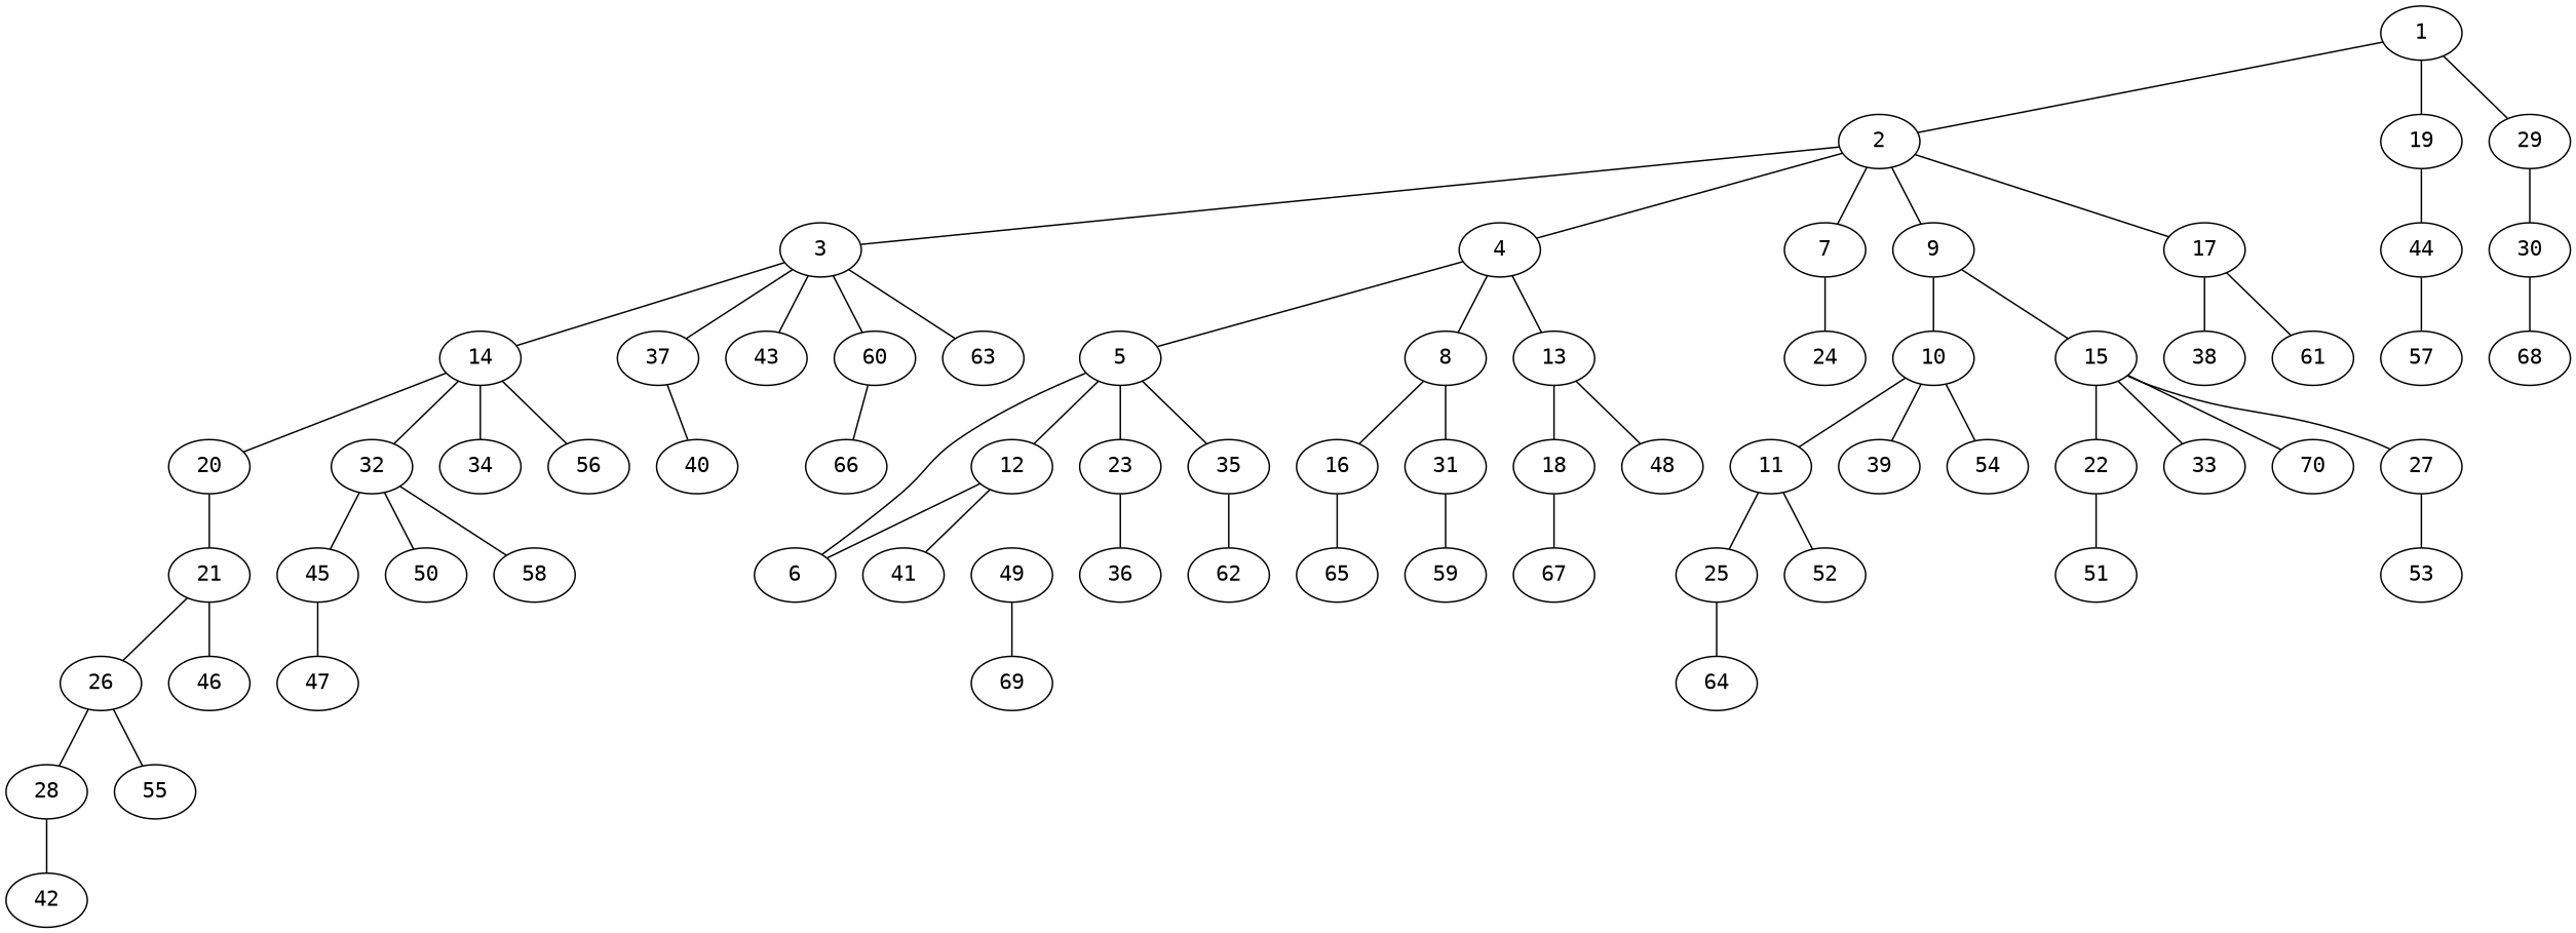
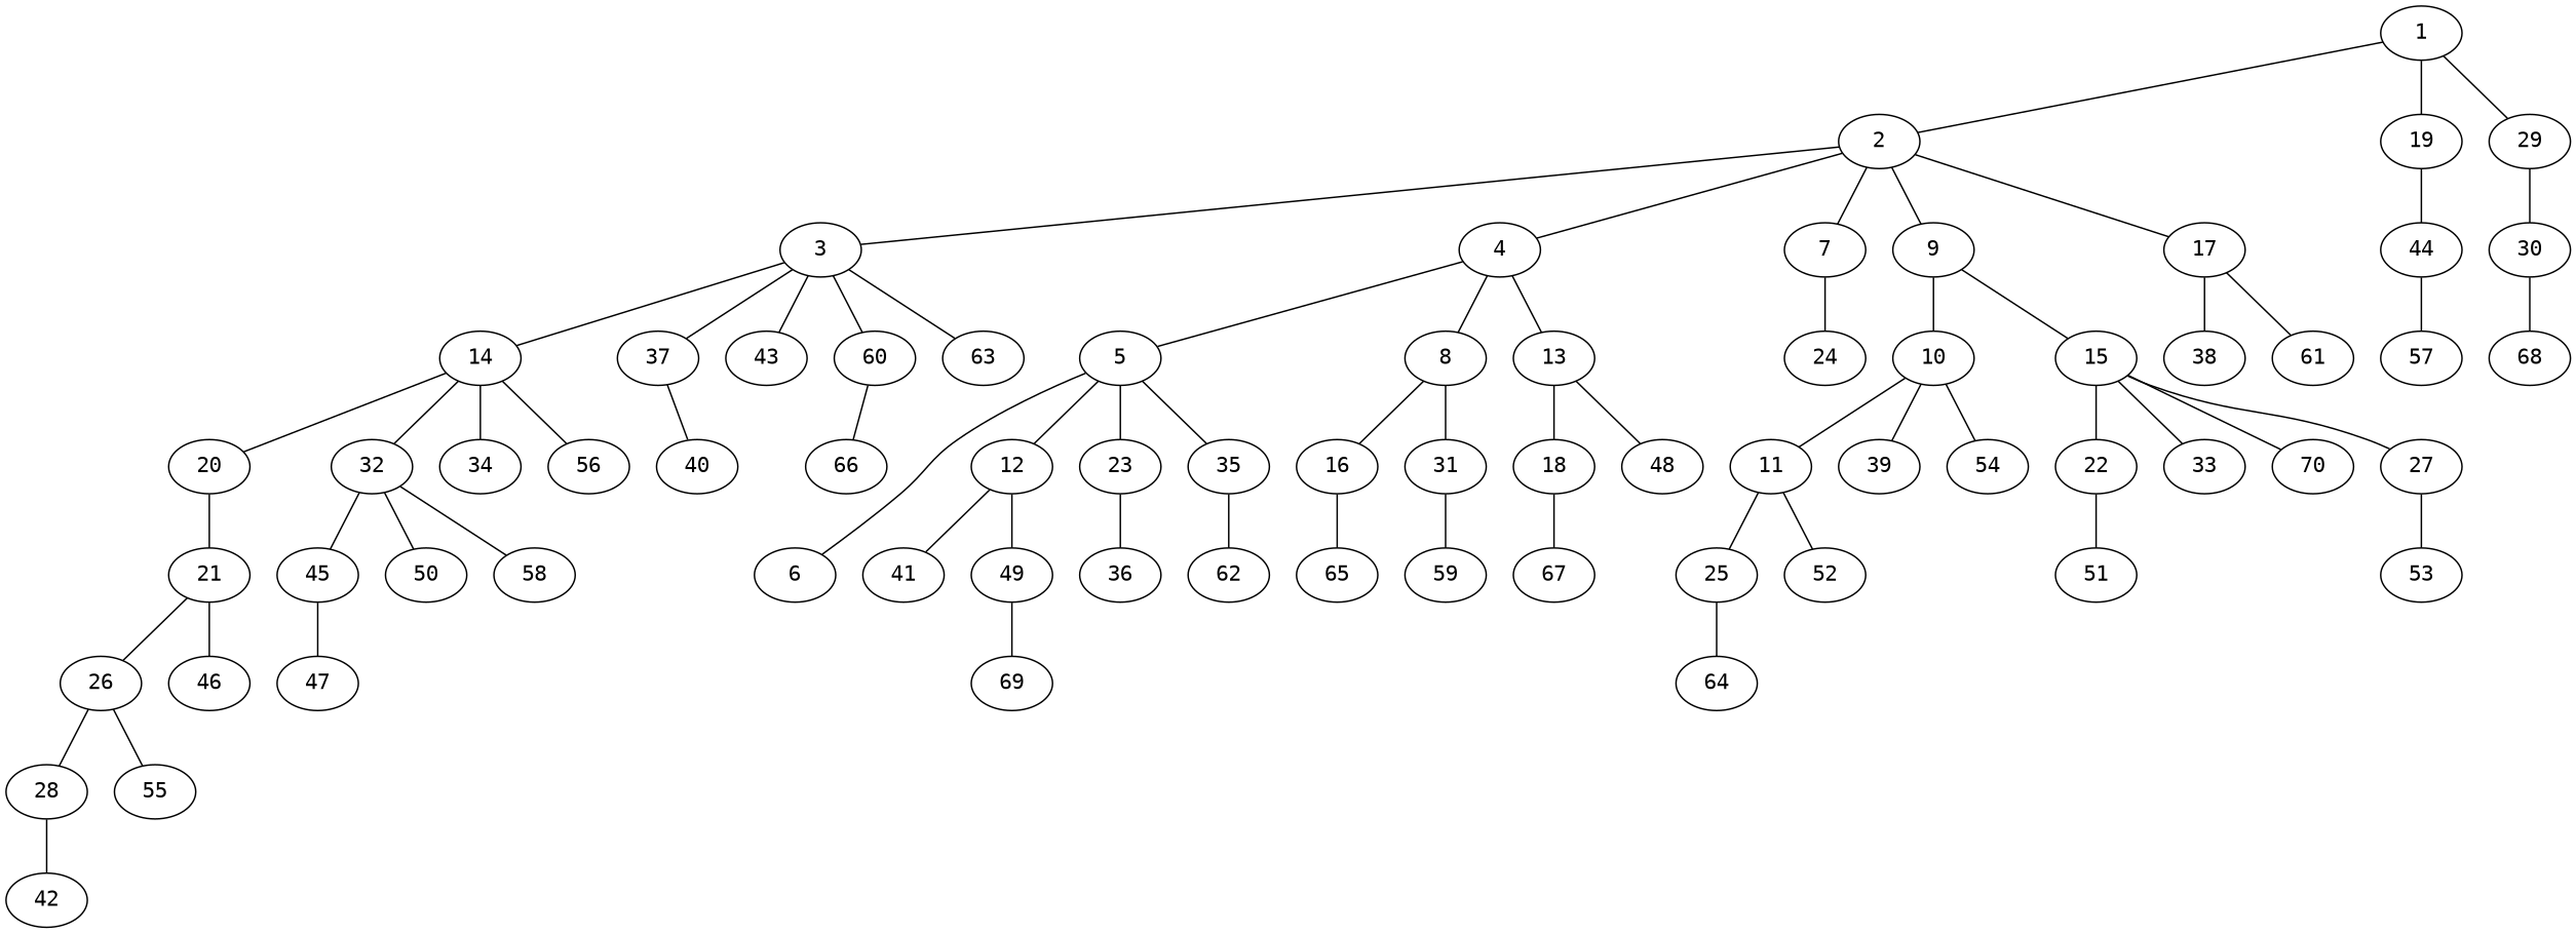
  graph {
    fontname="DejaVu Sans Mono"
    node [fontname="DejaVu Sans Mono"]
    edge [fontname="DejaVu Sans Mono"]
    1
    2
    19
    29
    3
    4
    7
    9
    17
    44
    30
    14
    37
    43
    60
    63
    5
    8
    13
    24
    10
    15
    38
    61
    57
    68
    20
    32
    34
    56
    40
    66
    6
    12
    23
    35
    16
    31
    18
    48
    11
    39
    54
    22
    33
    70
    27
    21
    45
    50
    58
    41
    49
    36
    62
    65
    59
    67
    69
    25
    52
    51
    64
    26
    46
    47
    53
    28
    55
    42
    1 -- 2
    1 -- 19
    1 -- 29
    2 -- 3
    2 -- 4
    2 -- 7
    2 -- 9
    2 -- 17
    19 -- 44
    29 -- 30
    3 -- 14
    3 -- 37
    3 -- 43
    3 -- 60
    3 -- 63
    4 -- 5
    4 -- 8
    4 -- 13
    7 -- 24
    9 -- 10
    9 -- 15
    17 -- 38
    17 -- 61
    44 -- 57
    30 -- 68
    14 -- 20
    14 -- 32
    14 -- 34
    14 -- 56
    37 -- 40
    60 -- 66
    5 -- 6
    5 -- 12
    5 -- 23
    5 -- 35
    8 -- 16
    8 -- 31
    13 -- 18
    13 -- 48
    10 -- 11
    10 -- 39
    10 -- 54
    15 -- 22
    15 -- 33
    15 -- 70
    15 -- 27
    20 -- 21
    32 -- 45
    32 -- 50
    32 -- 58
    12 -- 41
-   12 -- 6
+   12 -- 49
    23 -- 36
    35 -- 62
    16 -- 65
    31 -- 59
    18 -- 67
    11 -- 25
    11 -- 52
    22 -- 51
    27 -- 53
    21 -- 26
    21 -- 46
    45 -- 47
    49 -- 69
    25 -- 64
    26 -- 28
    26 -- 55
    28 -- 42
  }
